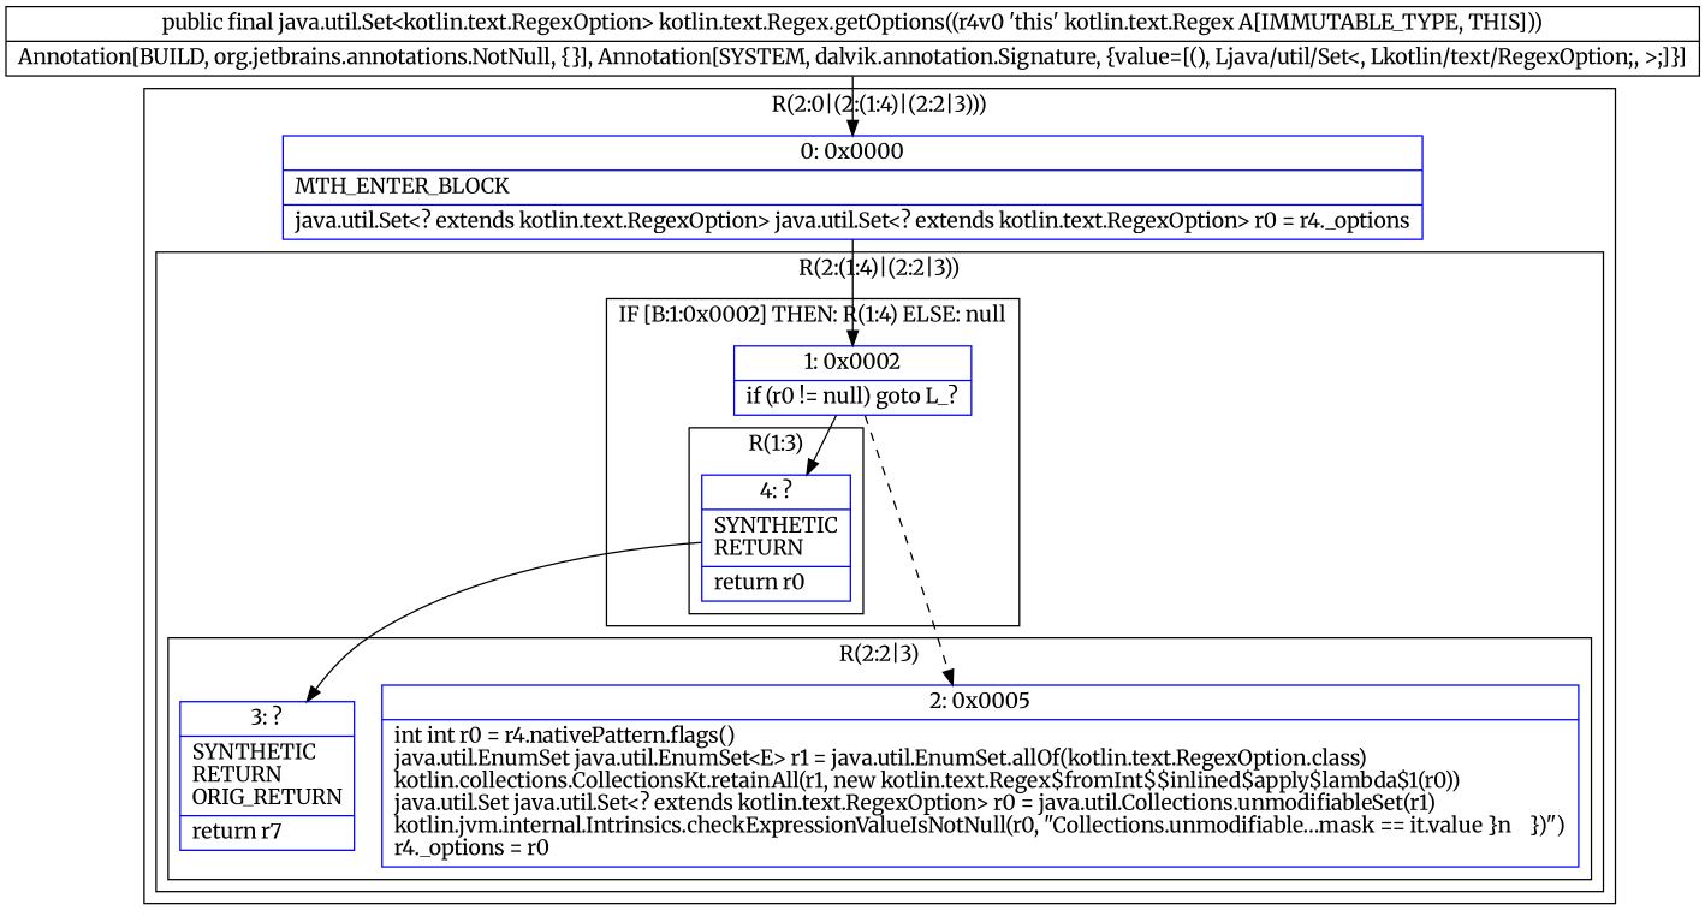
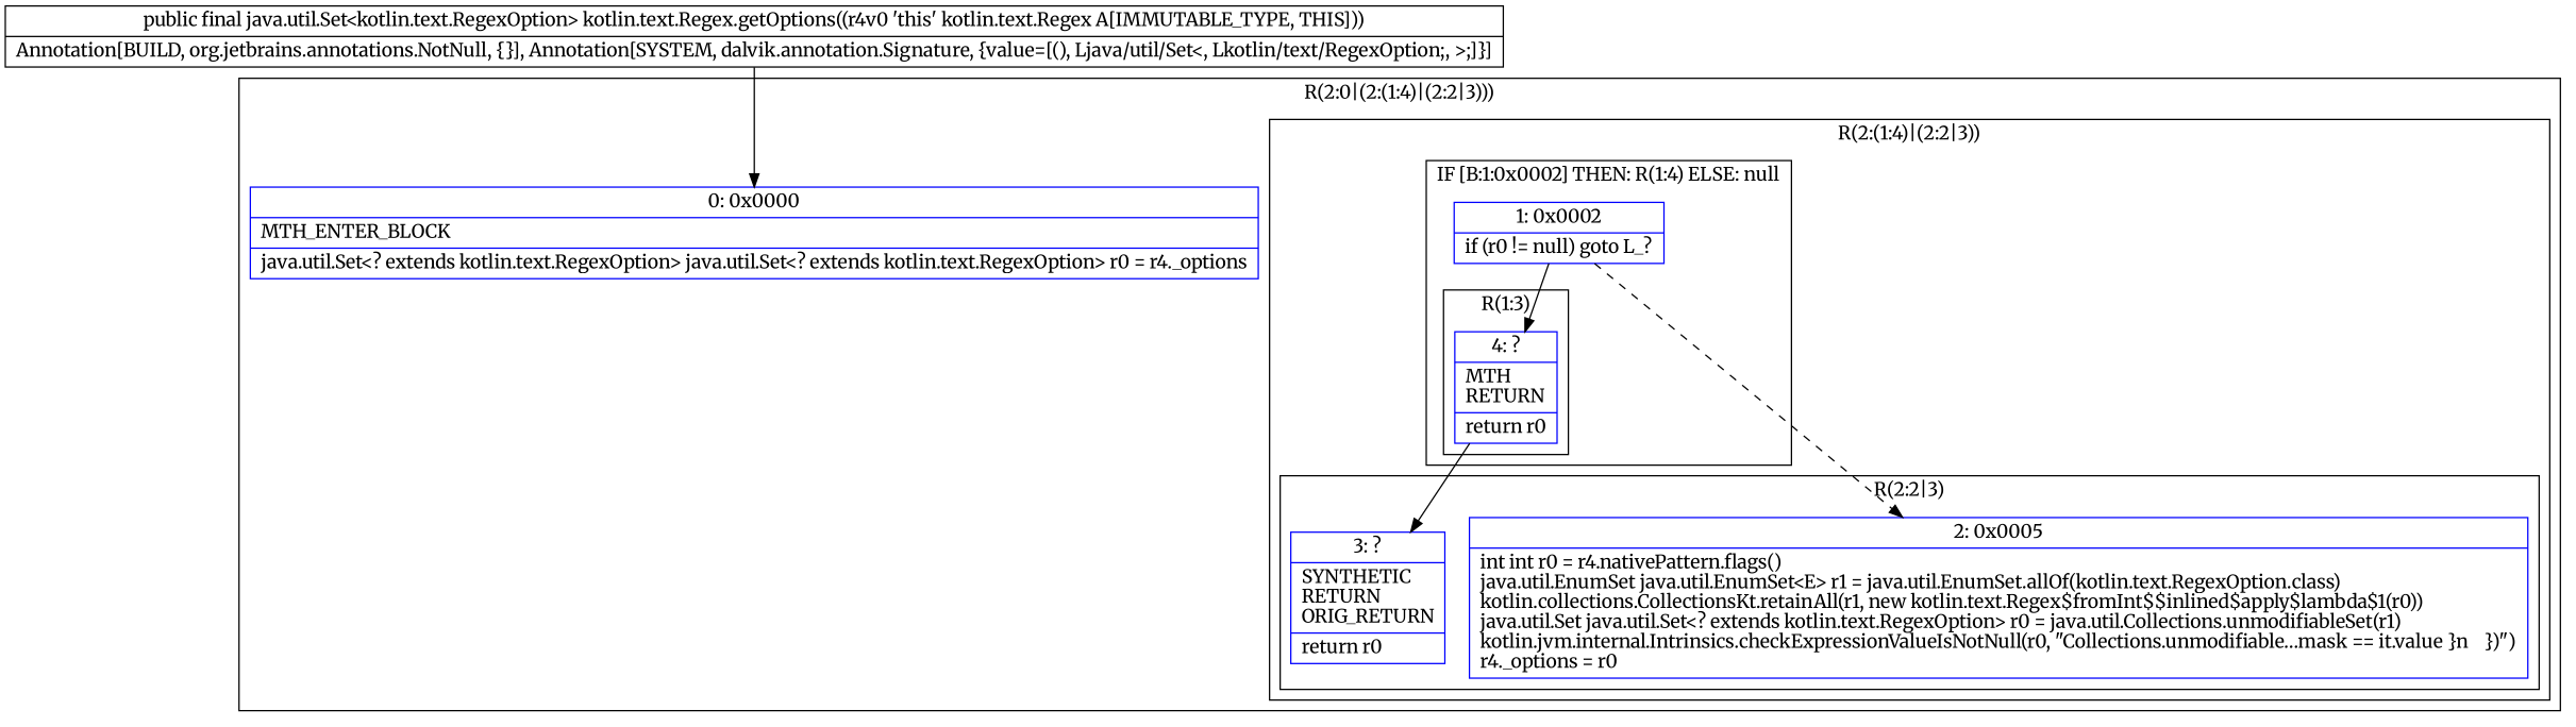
  digraph {
    fontname=Merriweather
    node [color=blue fontname=Merriweather shape=record]
    edge [fontname=Merriweather]
-   n1 [label="{4\:\ ?|SYNTHETIC\lRETURN\l|return r0\l}"]
+   n1 [label="{4\:\ ?|MTH\lRETURN\l|return r0\l}"]
    n2 [label="{1\:\ 0x0002|if (r0 != null) goto L_?\l}"]
    n3 [label="{2\:\ 0x0005|int int r0 = r4.nativePattern.flags()\ljava.util.EnumSet java.util.EnumSet\<E\> r1 = java.util.EnumSet.allOf(kotlin.text.RegexOption.class)\lkotlin.collections.CollectionsKt.retainAll(r1, new kotlin.text.Regex$fromInt$$inlined$apply$lambda$1(r0))\ljava.util.Set java.util.Set\<? extends kotlin.text.RegexOption\> r0 = java.util.Collections.unmodifiableSet(r1)\lkotlin.jvm.internal.Intrinsics.checkExpressionValueIsNotNull(r0, \"Collections.unmodifiable…mask == it.value \}n    \})\")\lr4._options = r0\l}"]
-   n4 [label="{3\:\ ?|SYNTHETIC\lRETURN\lORIG_RETURN\l|return r7\l}"]
+   n4 [label="{3\:\ ?|SYNTHETIC\lRETURN\lORIG_RETURN\l|return r0\l}"]
    n5 [label="{0\:\ 0x0000|MTH_ENTER_BLOCK\l|java.util.Set\<? extends kotlin.text.RegexOption\> java.util.Set\<? extends kotlin.text.RegexOption\> r0 = r4._options\l}"]
    n6 [label="{public final java.util.Set\<kotlin.text.RegexOption\> kotlin.text.Regex.getOptions((r4v0 'this' kotlin.text.Regex A[IMMUTABLE_TYPE, THIS]))  | Annotation[BUILD, org.jetbrains.annotations.NotNull, \{\}], Annotation[SYSTEM, dalvik.annotation.Signature, \{value=[(), Ljava\/util\/Set\<, Lkotlin\/text\/RegexOption;, \>;]\}]\l}" color=""]
    subgraph cluster_1 {
      label="R(2:0|(2:(1:4)|(2:2|3)))"
      n5
      subgraph cluster_2 {
        label="R(2:(1:4)|(2:2|3))"
        subgraph cluster_3 {
          label="IF [B:1:0x0002] THEN: R(1:4) ELSE: null"
          n2
          subgraph cluster_4 {
            label="R(1:3)"
            n1
          }
        }
        subgraph cluster_5 {
          label="R(2:2|3)"
          n3
          n4
        }
      }
    }
    n1 -> n4
    n2 -> n1
    n2 -> n3 [style=dashed]
-   n5 -> n2
    n6 -> n5
  }
